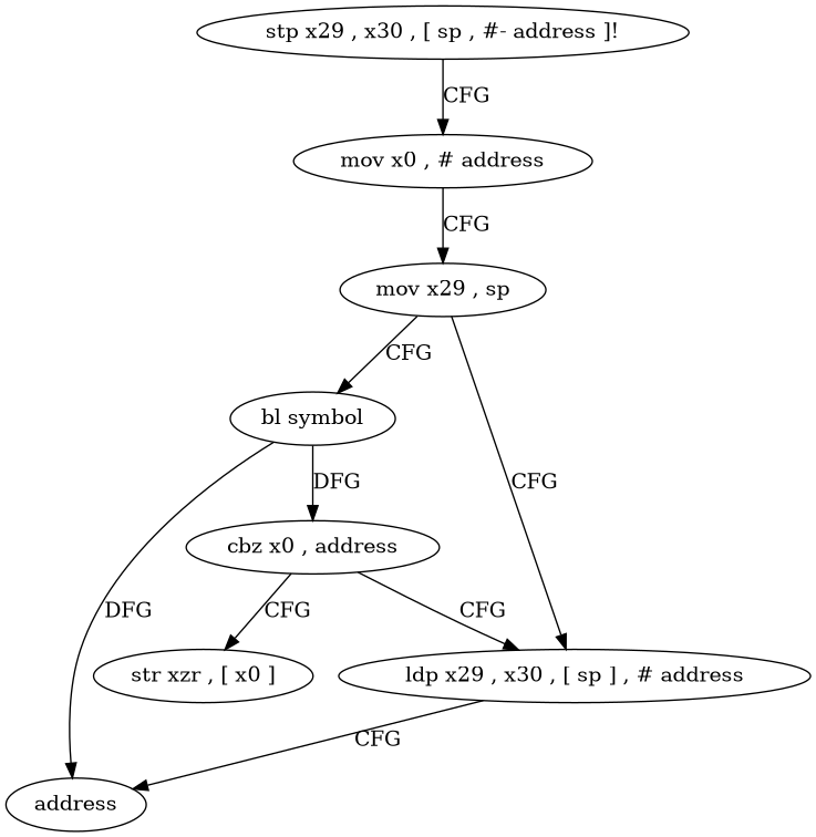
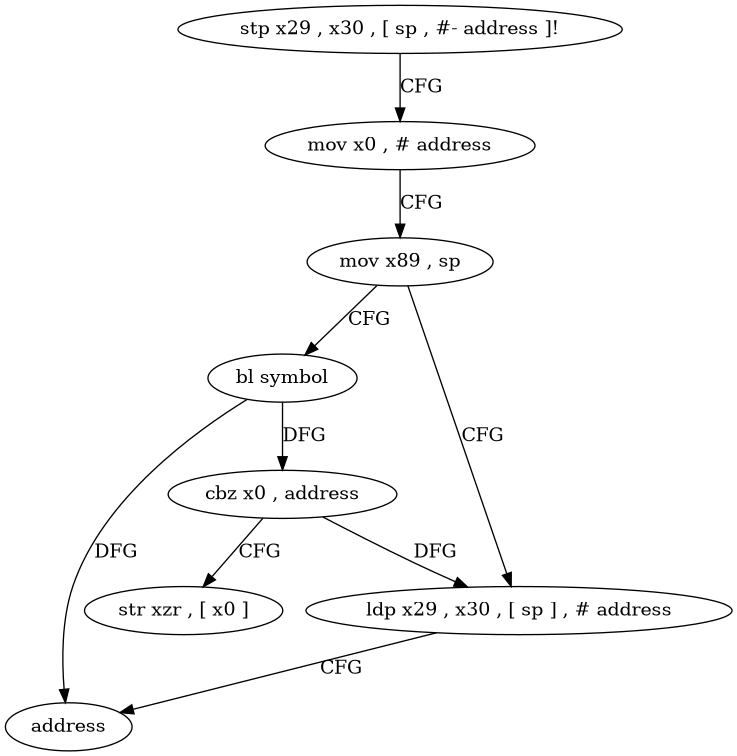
  digraph {
    n1 [label="stp x29 , x30 , [ sp , #- address ]!"]
    n2 [label="mov x0 , # address"]
-   n3 [label="mov x29 , sp"]
+   n3 [label="mov x89 , sp"]
    n4 [label="bl symbol"]
    n5 [label="ldp x29 , x30 , [ sp ] , # address"]
    n6 [label="cbz x0 , address"]
    n7 [label=address]
    n8 [label="str xzr , [ x0 ]"]
    n1 -> n2 [label=CFG]
    n2 -> n3 [label=CFG]
    n3 -> n4 [label=CFG]
    n3 -> n5 [label=CFG]
    n4 -> n6 [label=DFG]
    n4 -> n7 [label=DFG]
    n5 -> n7 [label=CFG]
-   n6 -> n5 [label=CFG]
+   n6 -> n5 [label=DFG]
    n6 -> n8 [label=CFG]
  }
